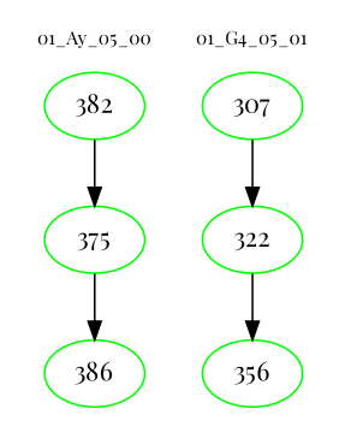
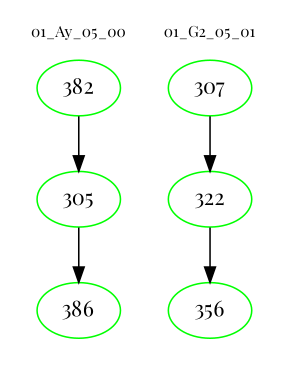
  digraph {
    fontname="Playfair Display"
    node [color=green fontname="Playfair Display"]
    edge [color=black fontname="Playfair Display"]
    n1 [label=382]
-   n2 [label=375]
+   n2 [label=305]
    n3 [label=386]
    n4 [label=307]
    n5 [label=322]
    n6 [label=356]
    subgraph cluster_1 {
      color=white
      fontsize=10
      label="01_Ay_05_00"
      n1
      n2
      n3
    }
    subgraph cluster_2 {
      color=white
      fontsize=10
-     label="01_G4_05_01"
+     label="01_G2_05_01"
      n4
      n5
      n6
    }
    n1 -> n2
    n2 -> n3
    n4 -> n5
    n5 -> n6
  }
